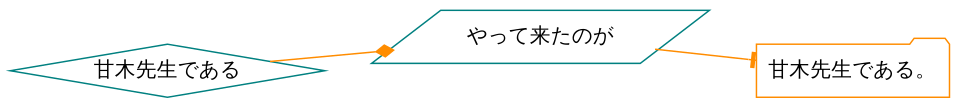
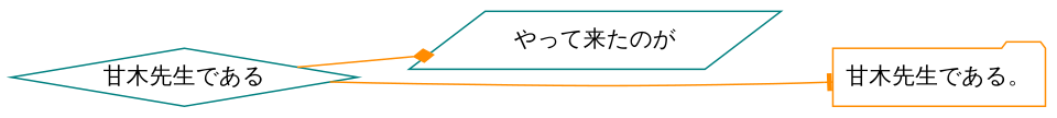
  digraph {
    rankdir=LR
    node [color=teal]
    edge [color=darkorange]
    n1 [label="甘木先生である" shape=diamond]
    n2 [label="やって来たのが" shape=parallelogram]
    n3 [color=darkorange label="甘木先生である。" shape=folder]
    n1 -> n2 [arrowhead=diamond]
-   n2 -> n3 [arrowhead=tee]
+   n1 -> n3 [arrowhead=tee]
  }
